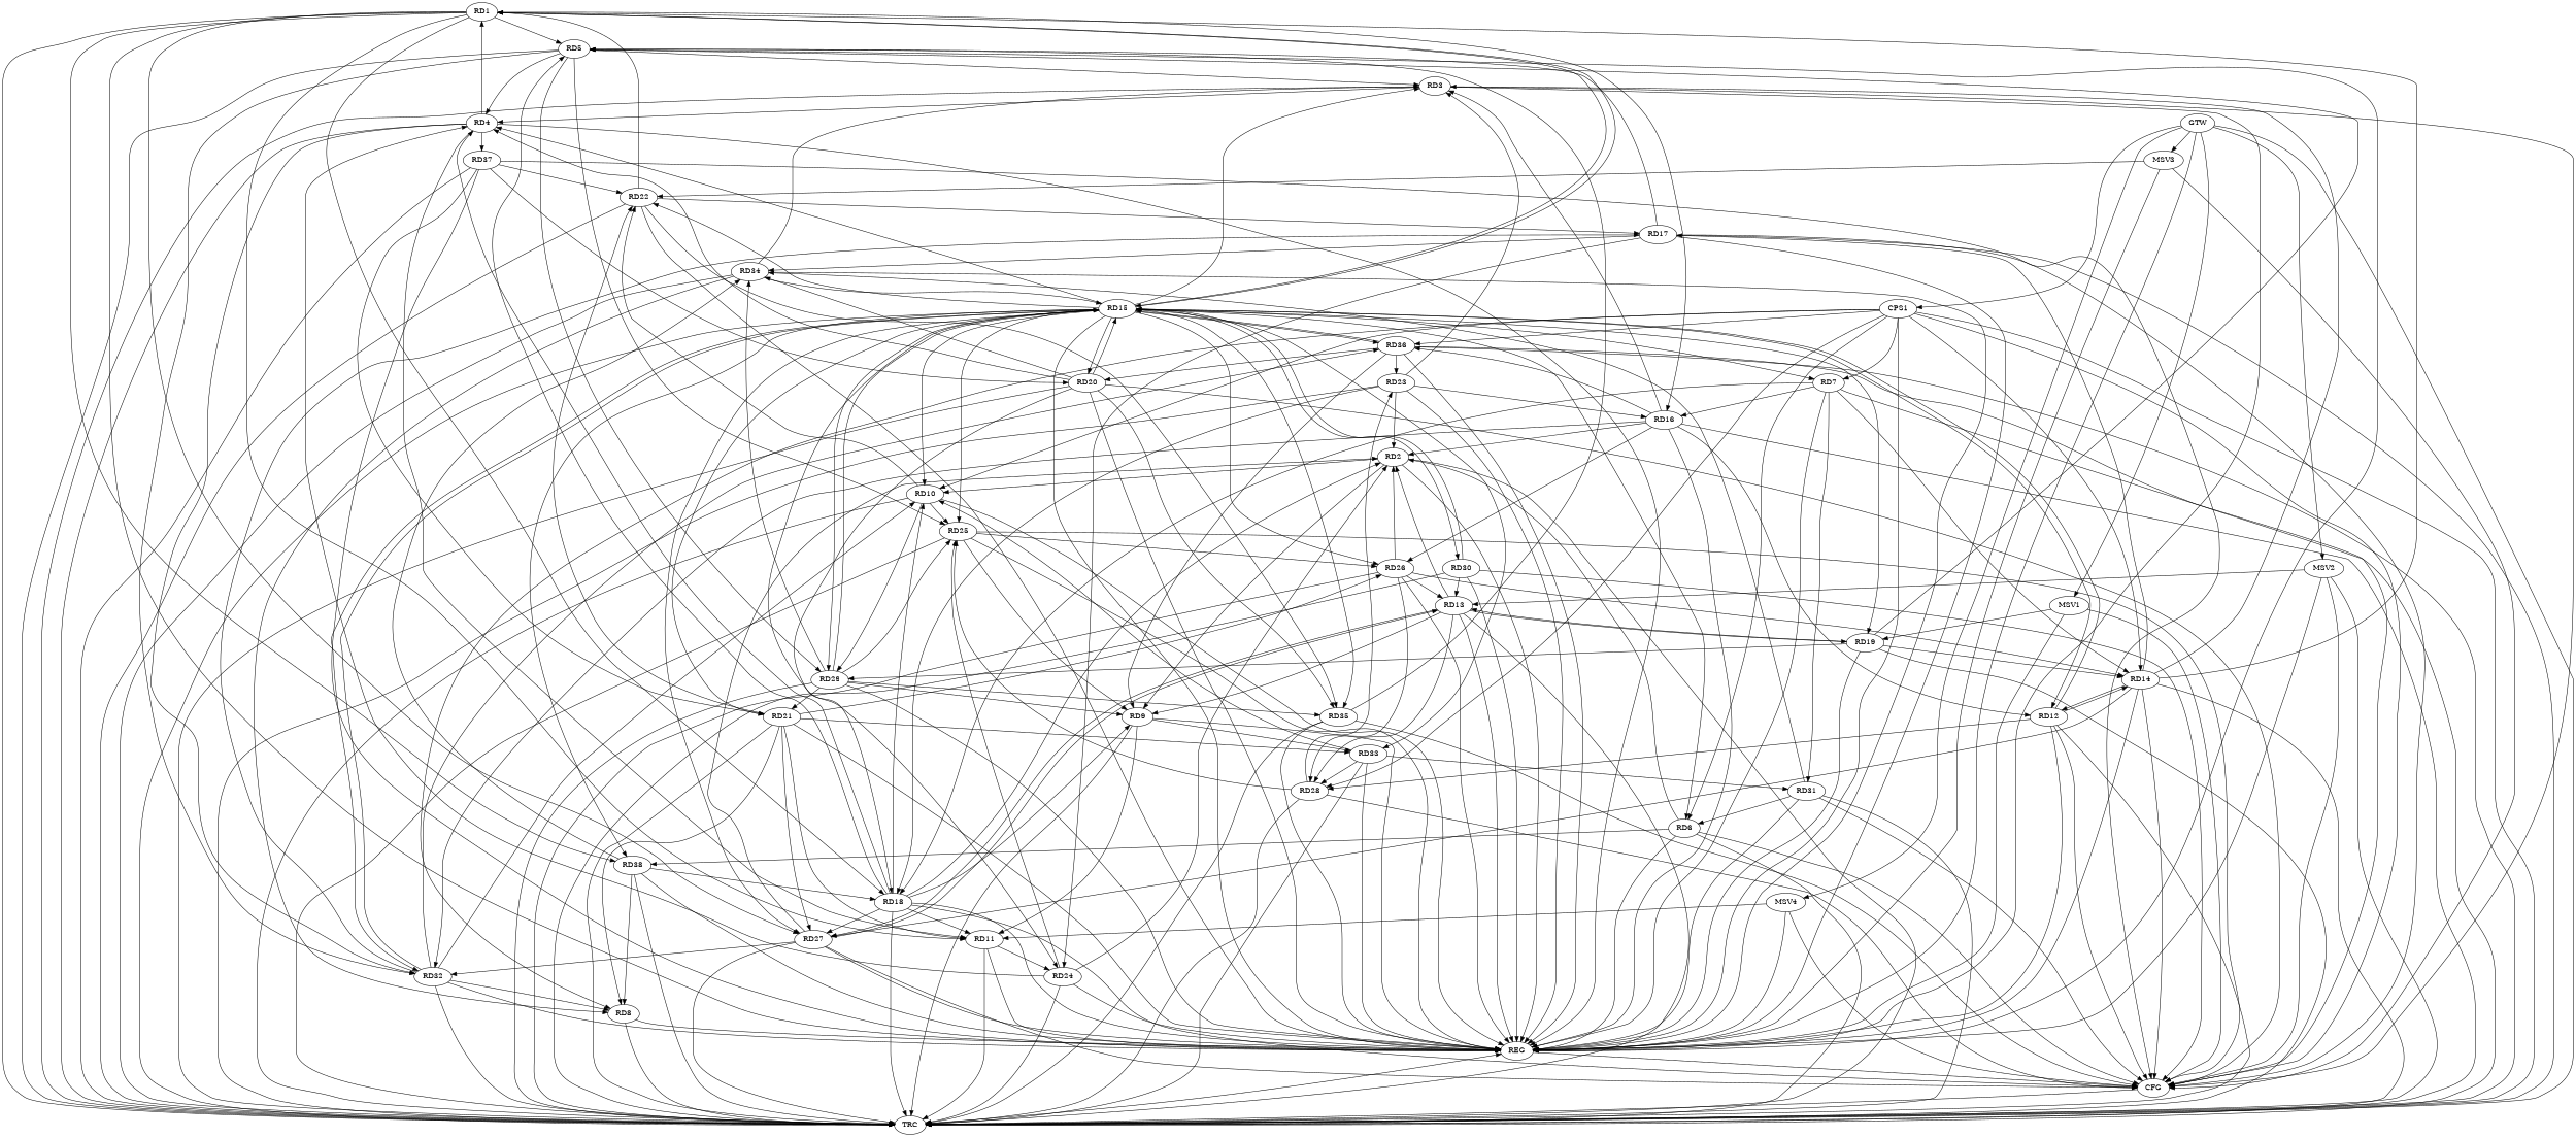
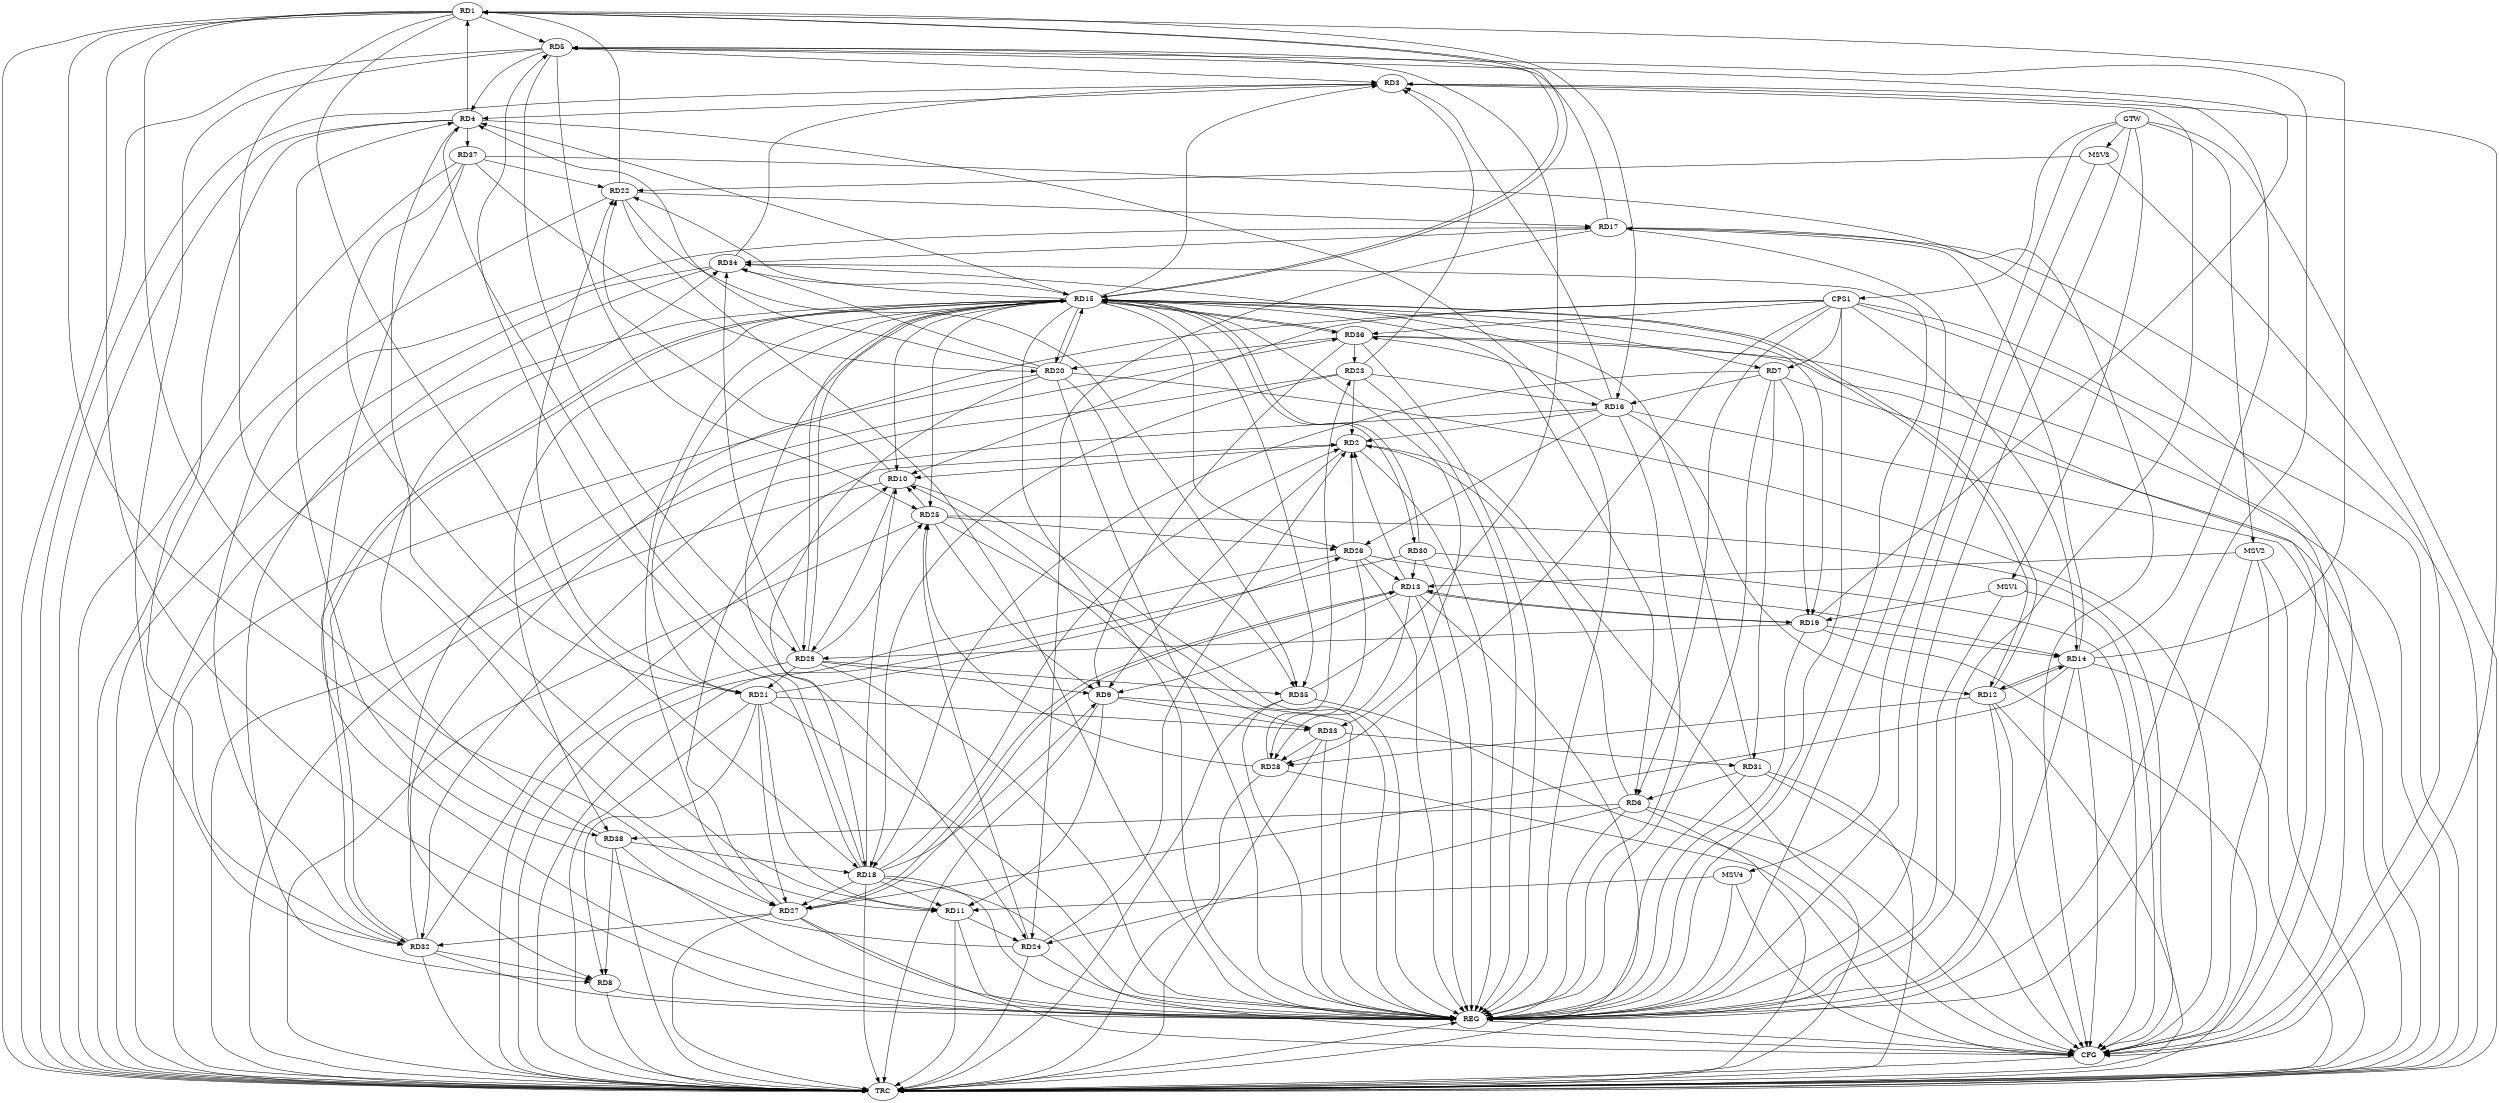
  strict digraph {
    n1 [label=RD1]
    n2 [label=RD5]
    n3 [label=RD11]
    n4 [label=RD15]
    n5 [label=RD16]
    n6 [label=RD18]
    n7 [label=RD27]
    n8 [label=RD38]
    n9 [label=REG]
    n10 [label=TRC]
    n11 [label=RD3]
    n12 [label=RD4]
    n13 [label=RD32]
    n14 [label=RD25]
    n15 [label=RD29]
    n16 [label=RD24]
    n17 [label=RD10]
    n18 [label=RD6]
    n19 [label=RD7]
    n20 [label=RD19]
    n21 [label=RD33]
    n22 [label=RD22]
    n23 [label=RD12]
    n24 [label=RD20]
    n25 [label=RD21]
    n26 [label=RD26]
    n27 [label=RD30]
    n28 [label=RD35]
    n29 [label=RD36]
    n30 [label=RD2]
    n31 [label=RD9]
    n32 [label=CFG]
    n33 [label=RD13]
    n34 [label=RD8]
    n35 [label=RD34]
    n36 [label=RD37]
    n37 [label=RD17]
    n38 [label=RD31]
    n39 [label=RD14]
    n40 [label=RD28]
    n41 [label=RD23]
    n42 [label=CPS1]
    n43 [label=GTW]
    n44 [label=MSV1]
    n45 [label=MSV2]
    n46 [label=MSV3]
    n47 [label=MSV4]
    n1 -> n2
    n1 -> n3
    n1 -> n4
    n1 -> n5
    n1 -> n6
    n1 -> n7
    n1 -> n8
    n1 -> n9
    n1 -> n10
    n2 -> n9
    n2 -> n10
    n2 -> n11
    n2 -> n12
    n2 -> n13
    n2 -> n14
    n2 -> n15
    n3 -> n9
    n3 -> n10
    n3 -> n16
    n4 -> n1
    n4 -> n7
    n4 -> n8
    n4 -> n9
    n4 -> n10
    n4 -> n11
    n4 -> n12
    n4 -> n13
    n4 -> n14
    n4 -> n15
    n4 -> n16
    n4 -> n17
    n4 -> n18
    n4 -> n19
    n4 -> n20
    n4 -> n21
    n4 -> n22
    n4 -> n23
    n4 -> n24
    n4 -> n25
    n4 -> n26
    n4 -> n27
    n4 -> n28
    n4 -> n29
    n5 -> n9
    n5 -> n10
    n5 -> n11
    n5 -> n13
    n5 -> n23
    n5 -> n26
    n5 -> n29
    n5 -> n30
    n6 -> n2
    n6 -> n3
    n6 -> n7
    n6 -> n9
    n6 -> n10
    n6 -> n12
    n6 -> n17
    n6 -> n30
    n6 -> n31
    n6 -> n32
    n7 -> n9
    n7 -> n10
    n7 -> n13
    n7 -> n30
    n7 -> n32
    n7 -> n33
    n8 -> n6
    n8 -> n9
    n8 -> n10
    n8 -> n34
    n8 -> n35
    n9 -> n32
    n10 -> n9
    n11 -> n9
    n11 -> n10
    n11 -> n12
    n11 -> n32
    n12 -> n1
    n12 -> n3
    n12 -> n9
    n12 -> n10
    n12 -> n13
    n12 -> n36
    n13 -> n4
    n13 -> n9
    n13 -> n10
    n13 -> n17
    n13 -> n29
    n13 -> n34
    n13 -> n37
    n14 -> n9
    n14 -> n10
-   n17 -> n14
+   n14 -> n17
    n14 -> n26
    n14 -> n31
    n14 -> n32
    n15 -> n4
    n15 -> n9
    n15 -> n10
    n15 -> n14
    n15 -> n25
    n15 -> n28
    n15 -> n31
    n15 -> n35
    n16 -> n9
    n16 -> n10
    n16 -> n12
    n16 -> n14
    n16 -> n30
    n17 -> n9
    n17 -> n10
    n17 -> n15
    n17 -> n22
    n18 -> n8
    n18 -> n9
    n18 -> n10
+   n18 -> n16
    n18 -> n30
    n18 -> n32
    n19 -> n5
    n19 -> n6
    n19 -> n9
    n19 -> n10
-   n19 -> n39
+   n19 -> n20
    n19 -> n38
    n20 -> n2
    n20 -> n9
    n20 -> n10
    n20 -> n15
    n20 -> n33
    n20 -> n39
    n21 -> n9
    n21 -> n10
    n21 -> n17
    n21 -> n38
    n21 -> n40
    n22 -> n1
    n22 -> n9
    n22 -> n10
    n22 -> n28
    n22 -> n37
    n23 -> n4
    n23 -> n9
    n23 -> n10
    n23 -> n32
    n23 -> n39
    n23 -> n40
    n24 -> n4
    n24 -> n6
    n24 -> n9
    n24 -> n10
    n24 -> n12
    n24 -> n28
    n24 -> n32
    n24 -> n35
    n25 -> n3
    n25 -> n7
    n25 -> n9
    n25 -> n10
    n25 -> n21
    n25 -> n22
    n25 -> n26
    n25 -> n34
    n26 -> n9
    n26 -> n10
    n26 -> n30
    n26 -> n33
    n26 -> n39
    n26 -> n40
    n27 -> n4
    n27 -> n9
    n27 -> n10
    n27 -> n32
    n27 -> n33
    n28 -> n2
    n28 -> n9
    n28 -> n10
    n28 -> n32
    n29 -> n4
    n29 -> n9
    n29 -> n10
    n29 -> n24
    n29 -> n31
    n29 -> n32
    n29 -> n41
    n30 -> n9
    n30 -> n10
    n30 -> n17
    n30 -> n31
    n31 -> n3
    n31 -> n9
    n31 -> n10
    n31 -> n21
    n32 -> n10
    n33 -> n7
    n33 -> n9
    n33 -> n10
    n33 -> n20
    n33 -> n30
    n33 -> n31
    n33 -> n40
    n34 -> n9
    n34 -> n10
    n35 -> n4
    n35 -> n9
    n35 -> n10
    n35 -> n11
    n35 -> n34
    n36 -> n9
    n36 -> n10
    n36 -> n22
    n36 -> n24
    n36 -> n25
    n36 -> n32
    n37 -> n2
    n37 -> n9
    n37 -> n10
    n37 -> n16
    n37 -> n32
    n37 -> n35
    n38 -> n9
    n38 -> n10
    n38 -> n18
    n38 -> n32
    n38 -> n35
    n39 -> n1
    n39 -> n7
    n39 -> n9
    n39 -> n10
    n39 -> n11
    n39 -> n23
    n39 -> n32
    n39 -> n37
    n40 -> n10
    n40 -> n14
    n40 -> n32
    n40 -> n41
    n41 -> n5
    n41 -> n6
    n41 -> n9
    n41 -> n10
    n41 -> n11
    n41 -> n30
    n42 -> n9
    n42 -> n10
    n42 -> n17
    n42 -> n18
    n42 -> n19
    n42 -> n29
    n42 -> n32
    n42 -> n34
    n42 -> n39
    n42 -> n40
    n43 -> n9
    n43 -> n10
    n43 -> n42
    n43 -> n44
    n43 -> n45
    n43 -> n46
    n43 -> n47
    n44 -> n9
    n44 -> n20
    n44 -> n32
    n45 -> n9
    n45 -> n10
    n45 -> n32
    n45 -> n33
    n46 -> n9
    n46 -> n22
    n46 -> n32
    n47 -> n3
    n47 -> n9
    n47 -> n32
  }
